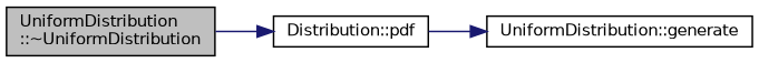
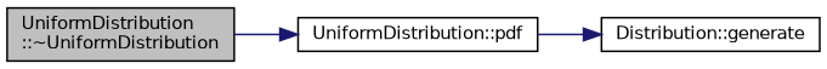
  digraph {
    rankdir=LR
    node [color=black fillcolor=white fontname=Helvetica fontsize=10 shape=record style=filled]
    edge [color=midnightblue fontname=Helvetica fontsize=10 labelfontname=Helvetica labelfontsize=10 style=solid]
    n1 [fillcolor=grey75 fontcolor=black height=0.2 label="UniformDistribution\l::~UniformDistribution" width=0.4]
-   n2 [height=0.2 label="Distribution::pdf" width=0.4]
-   n3 [height=0.2 label="UniformDistribution::generate" width=0.4]
+   n2 [height=0.2 label="UniformDistribution::pdf" width=0.4]
+   n3 [height=0.2 label="Distribution::generate" width=0.4]
    n1 -> n2
    n2 -> n3
  }
